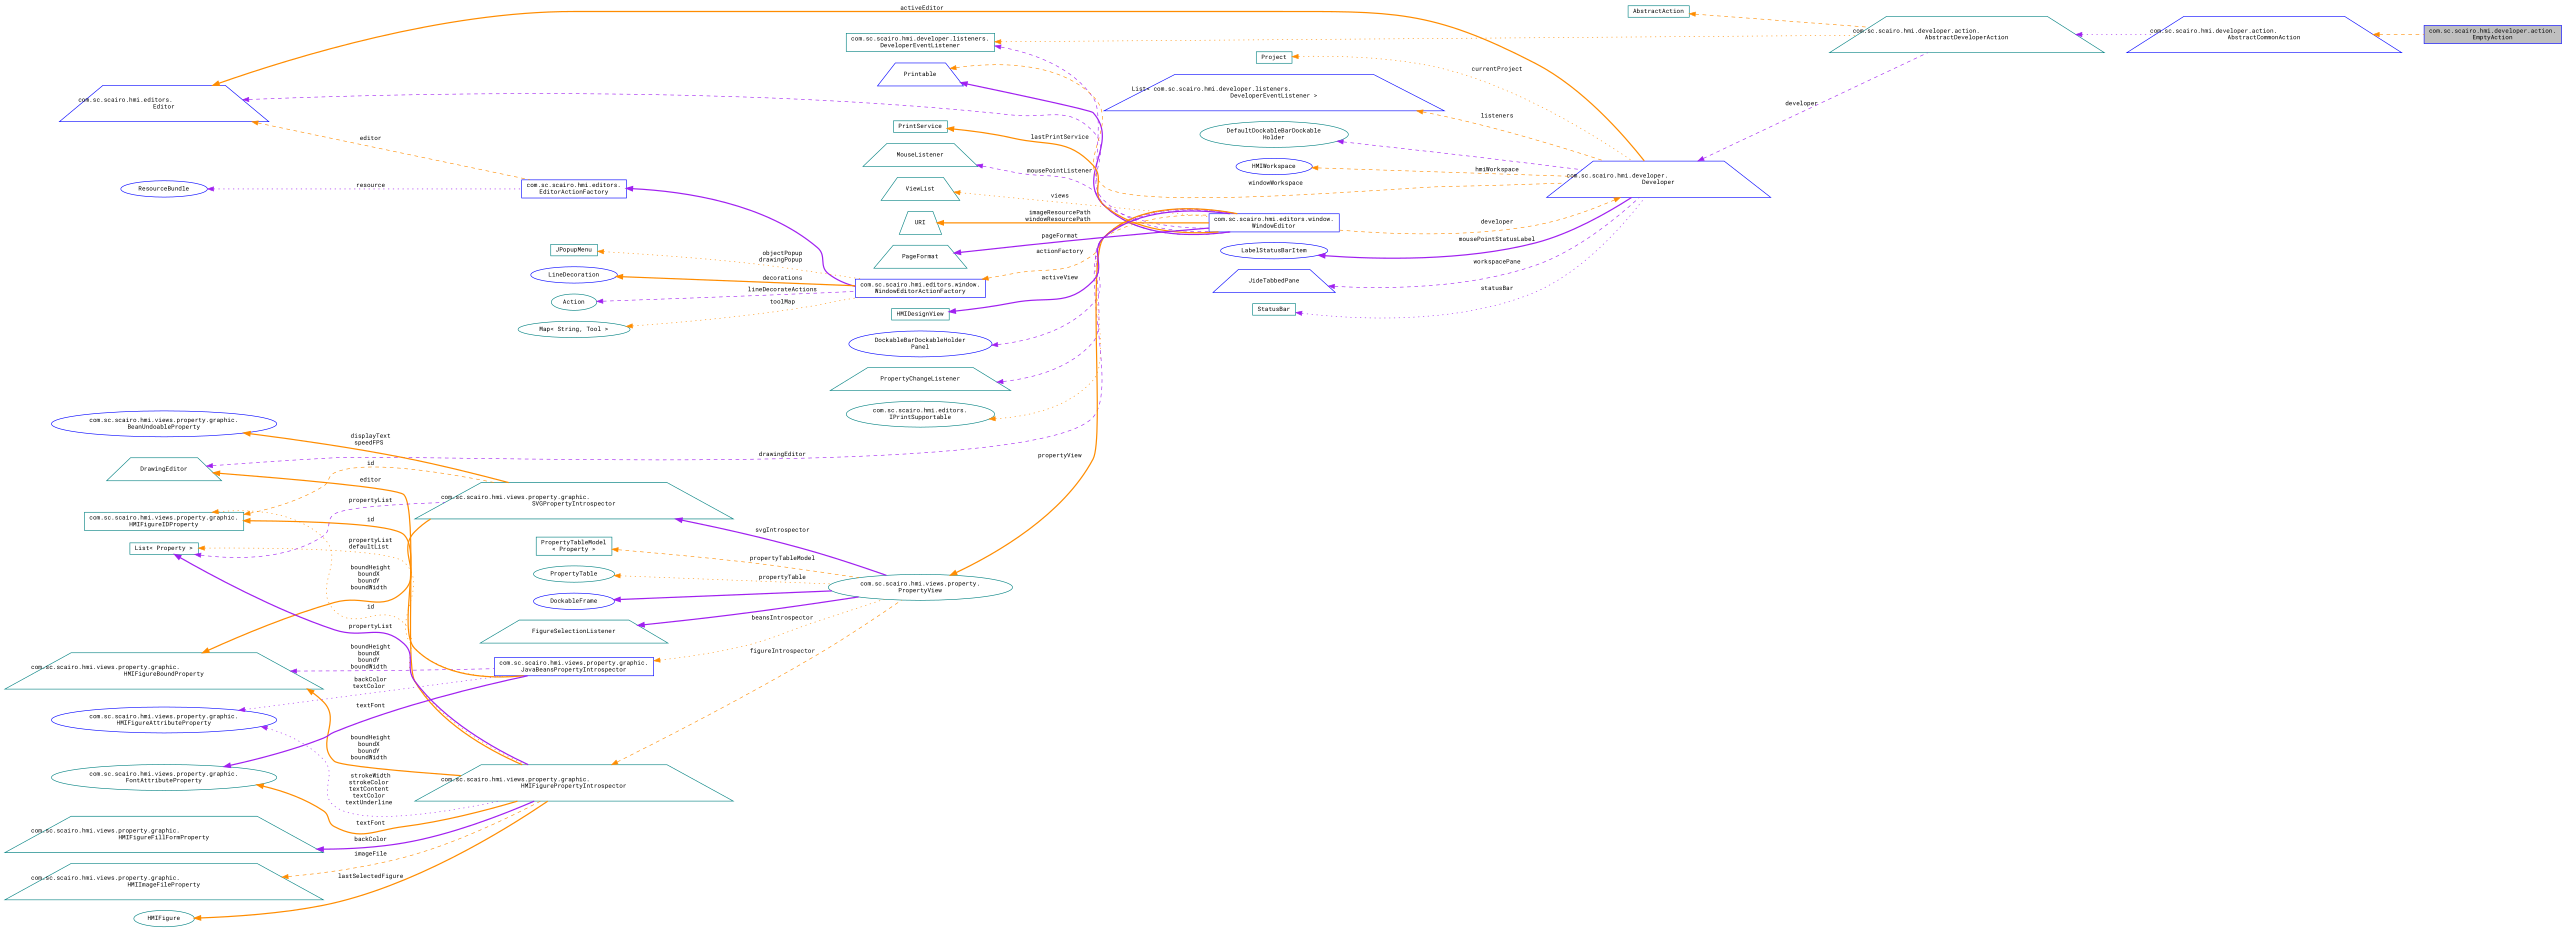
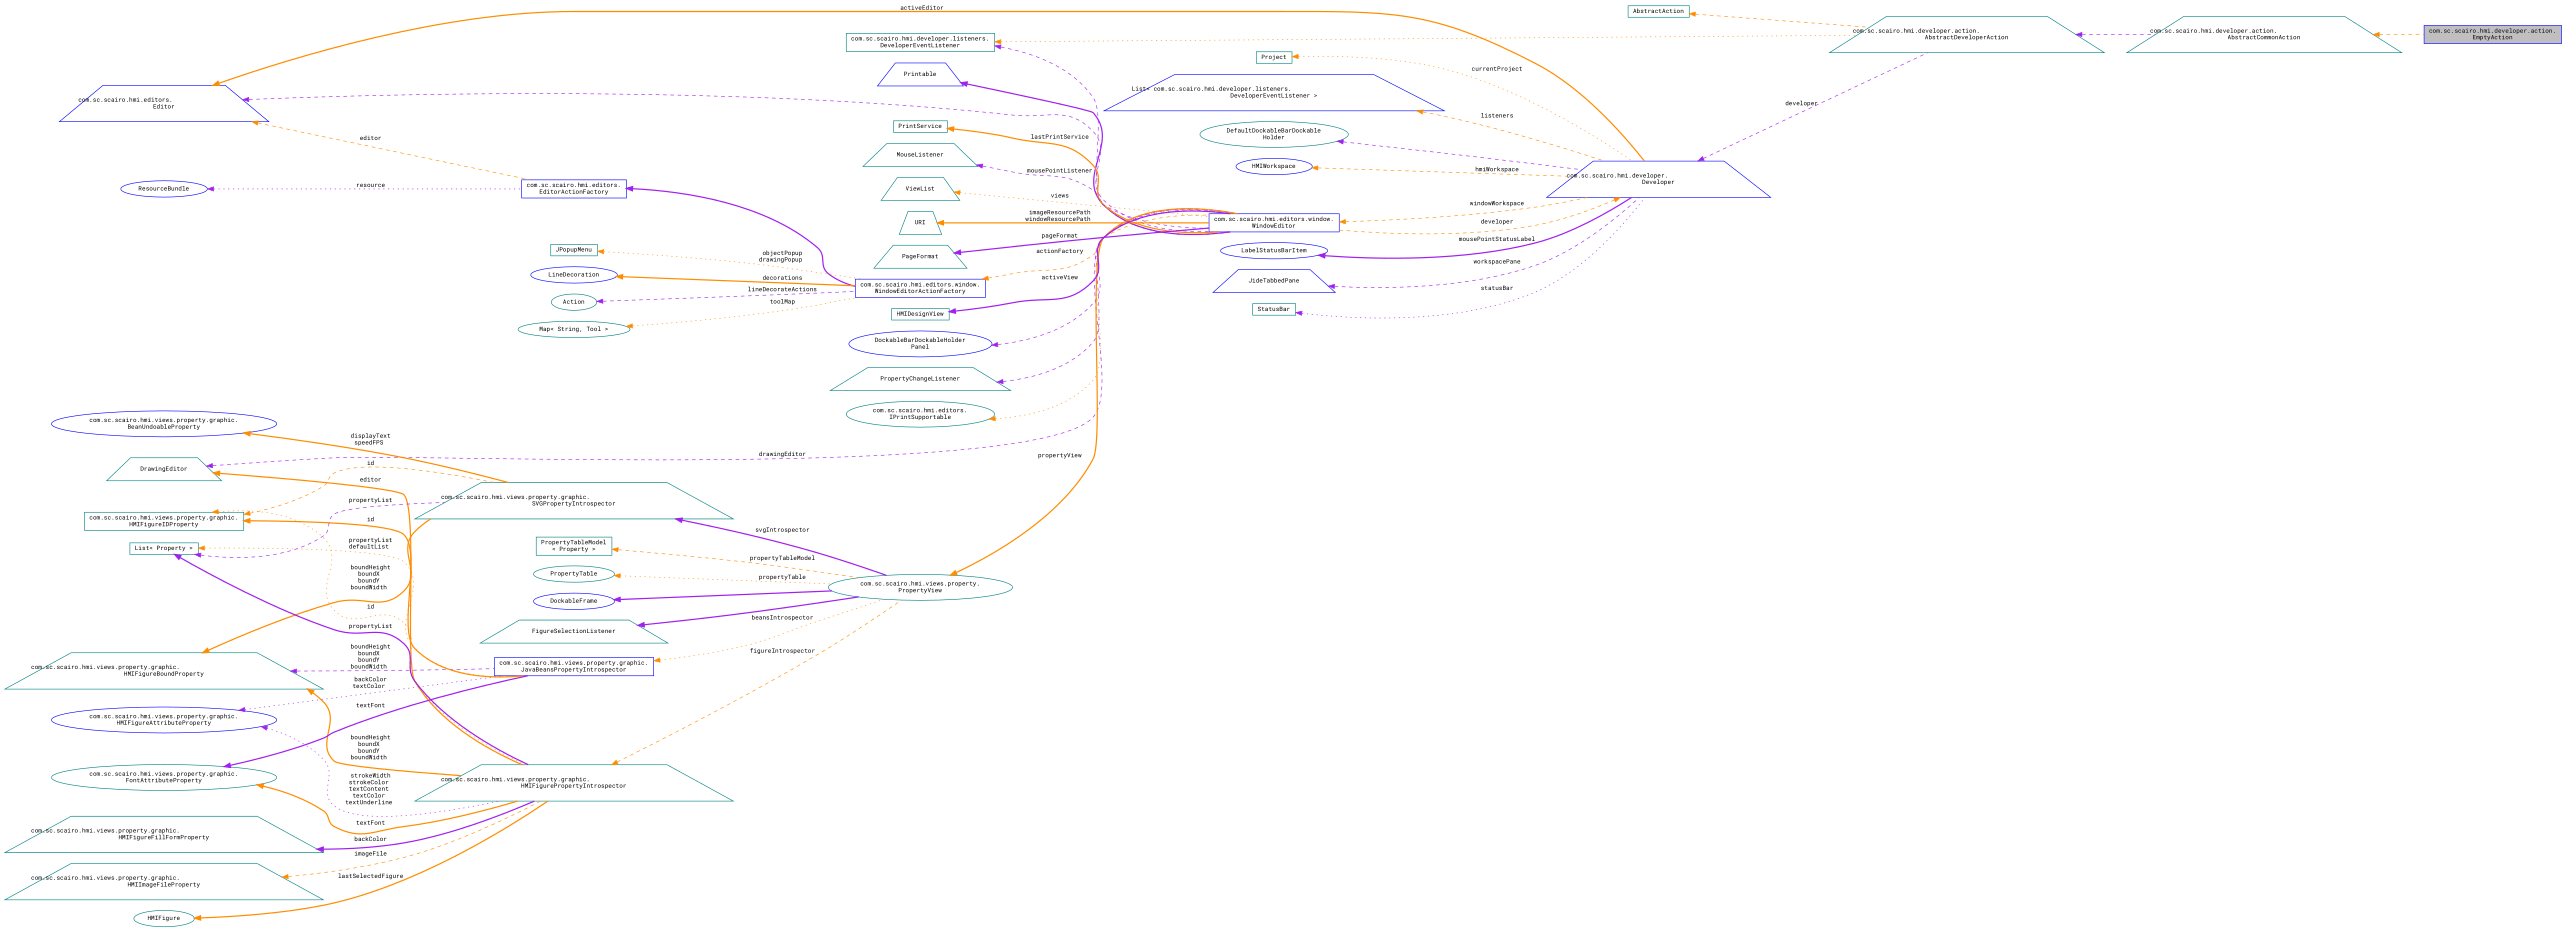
  digraph {
    fontname="Roboto Mono"
    rankdir=LR
    node [color=teal fillcolor=white fontname="Roboto Mono" fontsize=10 shape=trapezium style=filled]
    edge [color=darkorange dir=back fontname="Roboto Mono" fontsize=10 labelfontname=Helvetica labelfontsize=10 style=dashed]
    n1 [color=blue fillcolor=grey75 fontcolor=black height=0.2 label="com.sc.scairo.hmi.developer.action.\lEmptyAction" shape=box width=0.4]
-   n2 [color=blue height=0.2 label="com.sc.scairo.hmi.developer.action.\lAbstractCommonAction" width=0.4]
+   n2 [height=0.2 label="com.sc.scairo.hmi.developer.action.\lAbstractCommonAction" width=0.4]
    n3 [height=0.2 label="com.sc.scairo.hmi.developer.action.\lAbstractDeveloperAction" width=0.4]
    n4 [height=0.2 label=AbstractAction shape=box width=0.4]
    n5 [height=0.2 label="com.sc.scairo.hmi.developer.listeners.\lDeveloperEventListener" shape=box width=0.4]
    n6 [color=blue height=0.2 label="com.sc.scairo.hmi.editors.window.\lWindowEditor" shape=box width=0.4]
    n7 [color=blue height=0.2 label="com.sc.scairo.hmi.developer.\lDeveloper" width=0.4]
    n8 [height=0.2 label="DefaultDockableBarDockable\lHolder" shape=ellipse width=0.4]
    n9 [color=blue height=0.2 label=HMIWorkspace shape=ellipse width=0.4]
    n10 [color=blue height=0.2 label="DockableBarDockableHolder\lPanel" shape=ellipse width=0.4]
    n11 [height=0.2 label=PropertyChangeListener width=0.4]
    n12 [color=blue height=0.2 label="com.sc.scairo.hmi.editors.\lEditor" width=0.4]
    n13 [color=blue height=0.2 label="com.sc.scairo.hmi.editors.\lEditorActionFactory" shape=box width=0.4]
    n14 [color=blue height=0.2 label="com.sc.scairo.hmi.editors.window.\lWindowEditorActionFactory" shape=box width=0.4]
    n15 [height=0.2 label="com.sc.scairo.hmi.editors.\lIPrintSupportable" shape=ellipse width=0.4]
    n16 [color=blue height=0.2 label=Printable width=0.4]
    n17 [height=0.2 label=DrawingEditor width=0.4]
    n18 [height=0.2 label="com.sc.scairo.hmi.views.property.graphic.\lHMIFigurePropertyIntrospector" width=0.4]
    n19 [height=0.2 label="com.sc.scairo.hmi.views.property.\lPropertyView" shape=ellipse width=0.4]
    n20 [height=0.2 label=PrintService shape=box width=0.4]
    n21 [height=0.2 label=MouseListener width=0.4]
    n22 [height=0.2 label=PageFormat width=0.4]
    n23 [height=0.2 label=ViewList width=0.4]
    n24 [height=0.2 label=URI width=0.4]
    n25 [height=0.2 label=HMIDesignView shape=box width=0.4]
    n26 [color=blue height=0.2 label=DockableFrame shape=ellipse width=0.4]
    n27 [height=0.2 label=FigureSelectionListener width=0.4]
    n28 [color=blue height=0.2 label="com.sc.scairo.hmi.views.property.graphic.\lJavaBeansPropertyIntrospector" shape=box width=0.4]
    n29 [height=0.2 label="com.sc.scairo.hmi.views.property.graphic.\lHMIFigureBoundProperty" width=0.4]
    n30 [height=0.2 label="com.sc.scairo.hmi.views.property.graphic.\lSVGPropertyIntrospector" width=0.4]
    n31 [height=0.2 label="com.sc.scairo.hmi.views.property.graphic.\lHMIFigureIDProperty" shape=box width=0.4]
    n32 [height=0.2 label="List\< Property \>" shape=box width=0.4]
    n33 [color=blue height=0.2 label="com.sc.scairo.hmi.views.property.graphic.\lHMIFigureAttributeProperty" shape=ellipse width=0.4]
    n34 [height=0.2 label="com.sc.scairo.hmi.views.property.graphic.\lFontAttributeProperty" shape=ellipse width=0.4]
    n35 [height=0.2 label="com.sc.scairo.hmi.views.property.graphic.\lHMIFigureFillFormProperty" width=0.4]
    n36 [height=0.2 label="com.sc.scairo.hmi.views.property.graphic.\lHMIImageFileProperty" width=0.4]
    n37 [height=0.2 label=HMIFigure shape=ellipse width=0.4]
    n38 [height=0.2 label="PropertyTableModel\l\< Property \>" shape=box width=0.4]
    n39 [height=0.2 label=PropertyTable shape=ellipse width=0.4]
    n40 [color=blue height=0.2 label="com.sc.scairo.hmi.views.property.graphic.\lBeanUndoableProperty" shape=ellipse width=0.4]
    n41 [color=blue height=0.2 label=ResourceBundle shape=ellipse width=0.4]
    n42 [height=0.2 label=JPopupMenu shape=box width=0.4]
    n43 [color=blue height=0.2 label=LineDecoration shape=ellipse width=0.4]
    n44 [height=0.2 label=Action shape=ellipse width=0.4]
    n45 [height=0.2 label="Map\< String, Tool \>" shape=ellipse width=0.4]
    n46 [color=blue height=0.2 label=LabelStatusBarItem shape=ellipse width=0.4]
    n47 [color=blue height=0.2 label=JideTabbedPane width=0.4]
    n48 [height=0.2 label=StatusBar shape=box width=0.4]
    n49 [height=0.2 label=Project shape=box width=0.4]
    n50 [color=blue height=0.2 label="List\< com.sc.scairo.hmi.developer.listeners.\lDeveloperEventListener \>" width=0.4]
    n2 -> n1
-   n3 -> n2 [color=purple style=dotted]
+   n3 -> n2 [color=purple]
    n4 -> n3
    n5 -> n3 [style=dotted]
    n5 -> n6 [color=purple]
-   n16 -> n7 [label=" windowWorkspace"]
+   n6 -> n7 [label=" windowWorkspace"]
    n7 -> n3 [color=purple label=" developer"]
    n7 -> n6 [label=" developer"]
    n8 -> n7 [color=purple]
    n9 -> n7 [label=" hmiWorkspace"]
    n10 -> n6 [color=purple]
    n11 -> n6 [color=purple]
    n12 -> n6 [color=purple]
    n12 -> n7 [label=" activeEditor" style=bold]
    n12 -> n13 [label=" editor"]
    n13 -> n14 [color=purple style=bold]
    n14 -> n6 [label=" actionFactory"]
    n15 -> n6 [style=dotted]
    n16 -> n6 [color=purple style=bold]
    n17 -> n6 [color=purple label=" drawingEditor"]
    n17 -> n18 [label=" editor" style=bold]
    n18 -> n19 [label=" figureIntrospector"]
    n19 -> n6 [label=" propertyView" style=bold]
    n20 -> n6 [label=" lastPrintService" style=bold]
    n21 -> n6 [color=purple label=" mousePointListener"]
    n22 -> n6 [color=purple label=" pageFormat" style=bold]
    n23 -> n6 [label=" views" style=dotted]
    n24 -> n6 [label=" imageResourcePath\nwindowResourcePath" style=bold]
    n25 -> n6 [color=purple label=" activeView" style=bold]
    n26 -> n19 [color=purple style=bold]
    n27 -> n19 [color=purple style=bold]
    n28 -> n19 [label=" beansIntrospector" style=dotted]
    n29 -> n18 [label=" boundHeight\nboundX\nboundY\nboundWidth" style=bold]
    n29 -> n28 [color=purple label=" boundHeight\nboundX\nboundY\nboundWidth"]
    n29 -> n30 [label=" boundHeight\nboundX\nboundY\nboundWidth" style=bold]
    n30 -> n19 [color=purple label=" svgIntrospector" style=bold]
    n31 -> n18 [label=" id" style=dotted]
    n31 -> n28 [label=" id" style=bold]
    n31 -> n30 [label=" id"]
    n32 -> n18 [color=purple label=" propertyList" style=bold]
    n32 -> n28 [label=" propertyList\ndefaultList" style=dotted]
    n32 -> n30 [color=purple label=" propertyList"]
    n33 -> n18 [color=purple label=" strokeWidth\nstrokeColor\ntextContent\ntextColor\ntextUnderline" style=dotted]
    n33 -> n28 [color=purple label=" backColor\ntextColor" style=dotted]
    n34 -> n18 [label=" textFont" style=bold]
    n34 -> n28 [color=purple label=" textFont" style=bold]
    n35 -> n18 [color=purple label=" backColor" style=bold]
    n36 -> n18 [label=" imageFile"]
    n37 -> n18 [label=" lastSelectedFigure" style=bold]
    n38 -> n19 [label=" propertyTableModel"]
    n39 -> n19 [label=" propertyTable" style=dotted]
    n40 -> n30 [label=" displayText\nspeedFPS" style=bold]
    n41 -> n13 [color=purple label=" resource" style=dotted]
    n42 -> n14 [label=" objectPopup\ndrawingPopup" style=dotted]
    n43 -> n14 [label=" decorations" style=bold]
    n44 -> n14 [color=purple label=" lineDecorateActions"]
    n45 -> n14 [label=" toolMap" style=dotted]
    n46 -> n7 [color=purple label=" mousePointStatusLabel" style=bold]
    n47 -> n7 [color=purple label=" workspacePane"]
    n48 -> n7 [color=purple label=" statusBar" style=dotted]
    n49 -> n7 [label=" currentProject" style=dotted]
    n50 -> n7 [label=" listeners"]
  }
